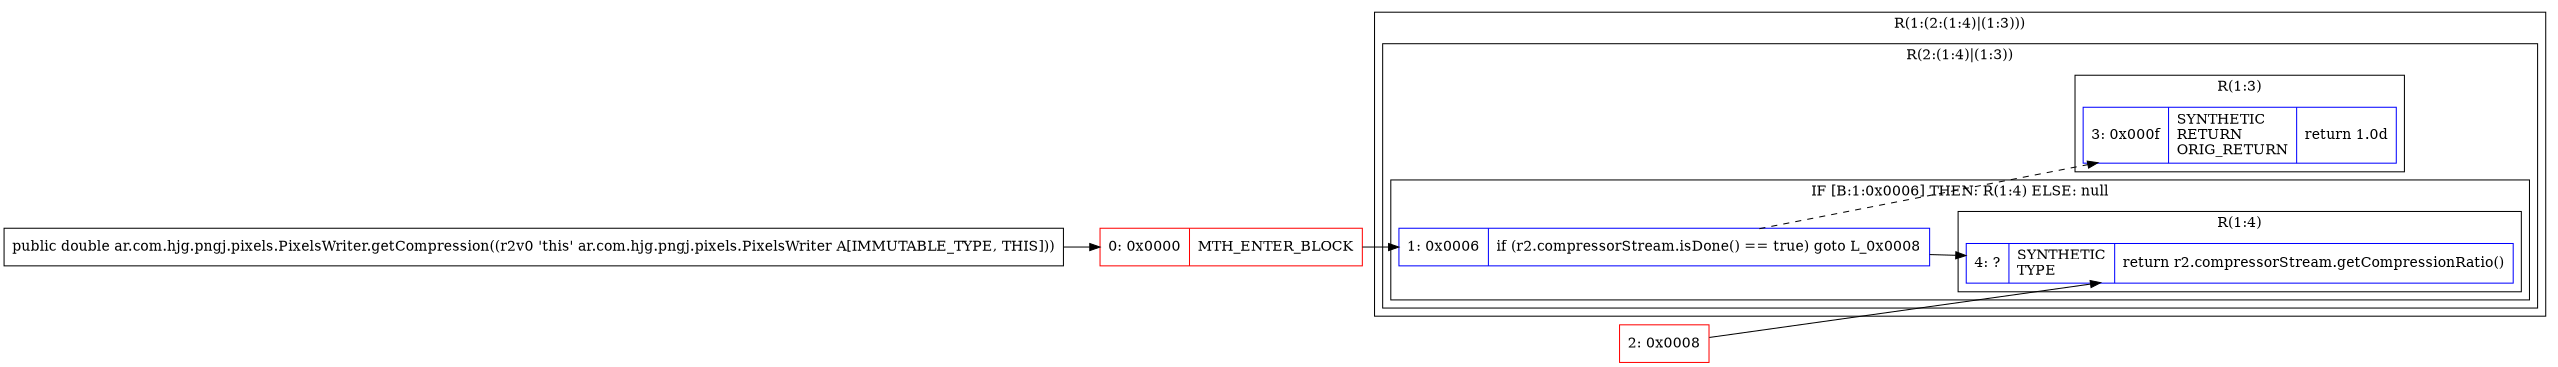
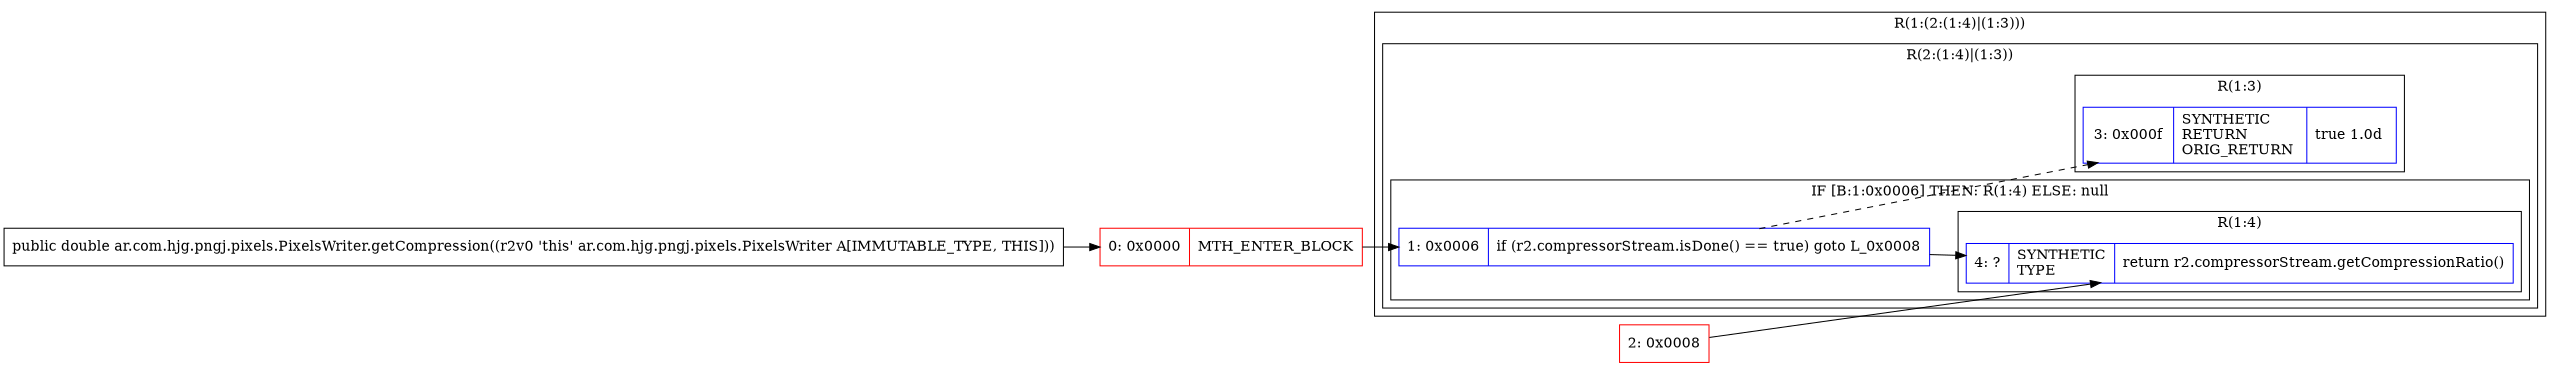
  digraph {
    rankdir=LR
    node [color=blue shape=record]
    n1 [label="{4\:\ ?|SYNTHETIC\lTYPE\l|return r2.compressorStream.getCompressionRatio()\l}"]
    n2 [label="{1\:\ 0x0006|if (r2.compressorStream.isDone() == true) goto L_0x0008\l}"]
-   n3 [label="{3\:\ 0x000f|SYNTHETIC\lRETURN\lORIG_RETURN\l|return 1.0d\l}"]
+   n3 [label="{3\:\ 0x000f|SYNTHETIC\lRETURN\lORIG_RETURN\l|true 1.0d\l}"]
    n4 [color=red label="{2\:\ 0x0008}"]
    n5 [color=red label="{0\:\ 0x0000|MTH_ENTER_BLOCK\l}"]
    n6 [label="{public double ar.com.hjg.pngj.pixels.PixelsWriter.getCompression((r2v0 'this' ar.com.hjg.pngj.pixels.PixelsWriter A[IMMUTABLE_TYPE, THIS])) }" color=""]
    subgraph cluster_1 {
      label="R(1:(2:(1:4)|(1:3)))"
      subgraph cluster_2 {
        label="R(2:(1:4)|(1:3))"
        subgraph cluster_3 {
          label="IF [B:1:0x0006] THEN: R(1:4) ELSE: null"
          n2
          subgraph cluster_4 {
            label="R(1:4)"
            n1
          }
        }
        subgraph cluster_5 {
          label="R(1:3)"
          n3
        }
      }
    }
    n2 -> n1
    n2 -> n3 [style=dashed]
    n4 -> n1
    n5 -> n2
    n6 -> n5
  }
